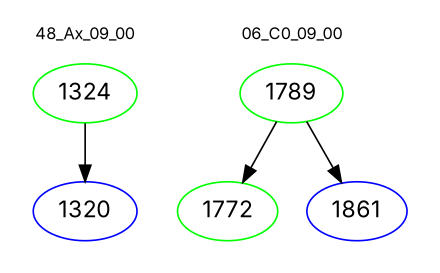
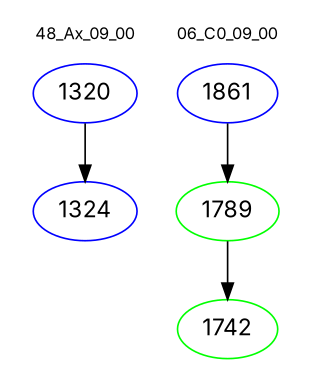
  digraph {
    fontname=Inter
    node [color=green fontname=Inter]
    edge [color=black fontname=Inter]
-   n1 [label=1324]
+   n1 [color=blue label=1324]
    n2 [color=blue label=1320]
    n3 [label=1789]
-   n4 [label=1772]
+   n4 [label=1742]
    n5 [color=blue label=1861]
    subgraph cluster_1 {
      color=white
      fontsize=10
      label="48_Ax_09_00"
      n1
      n2
    }
    subgraph cluster_2 {
      color=white
      fontsize=10
      label="06_C0_09_00"
      n3
      n4
      n5
    }
-   n1 -> n2
+   n2 -> n1
    n3 -> n4
-   n3 -> n5
+   n5 -> n3
  }
